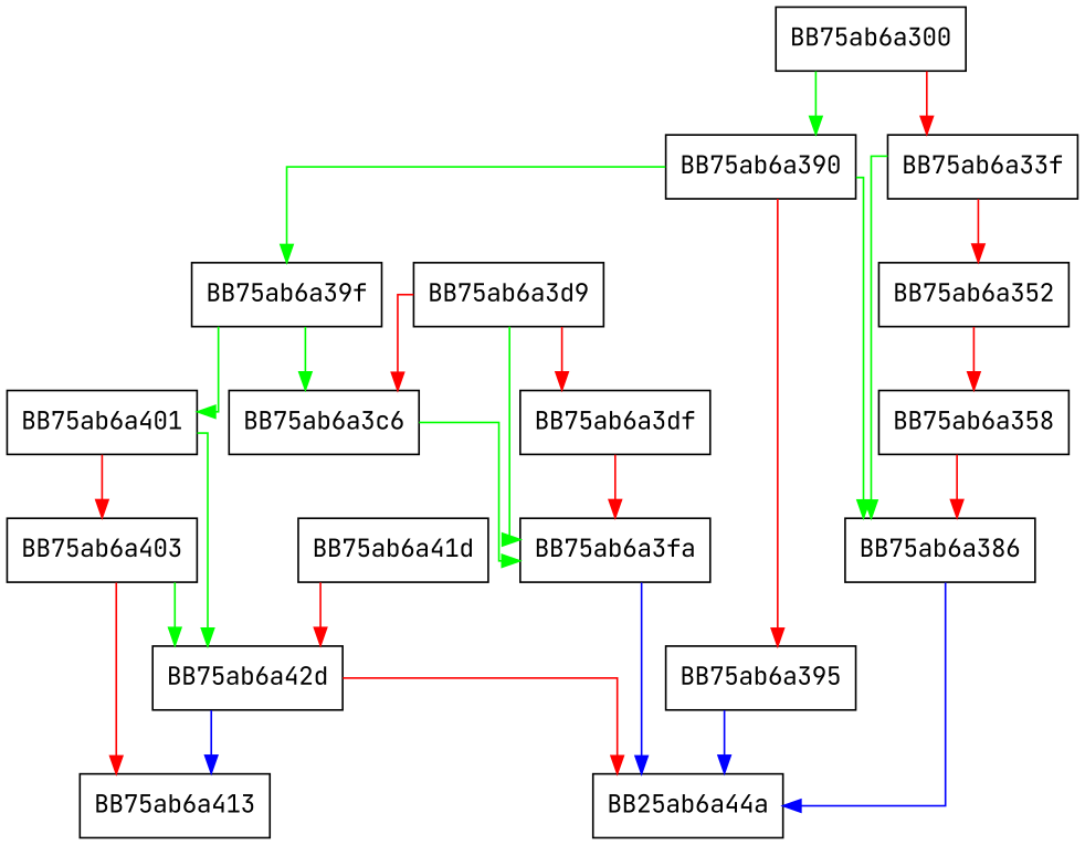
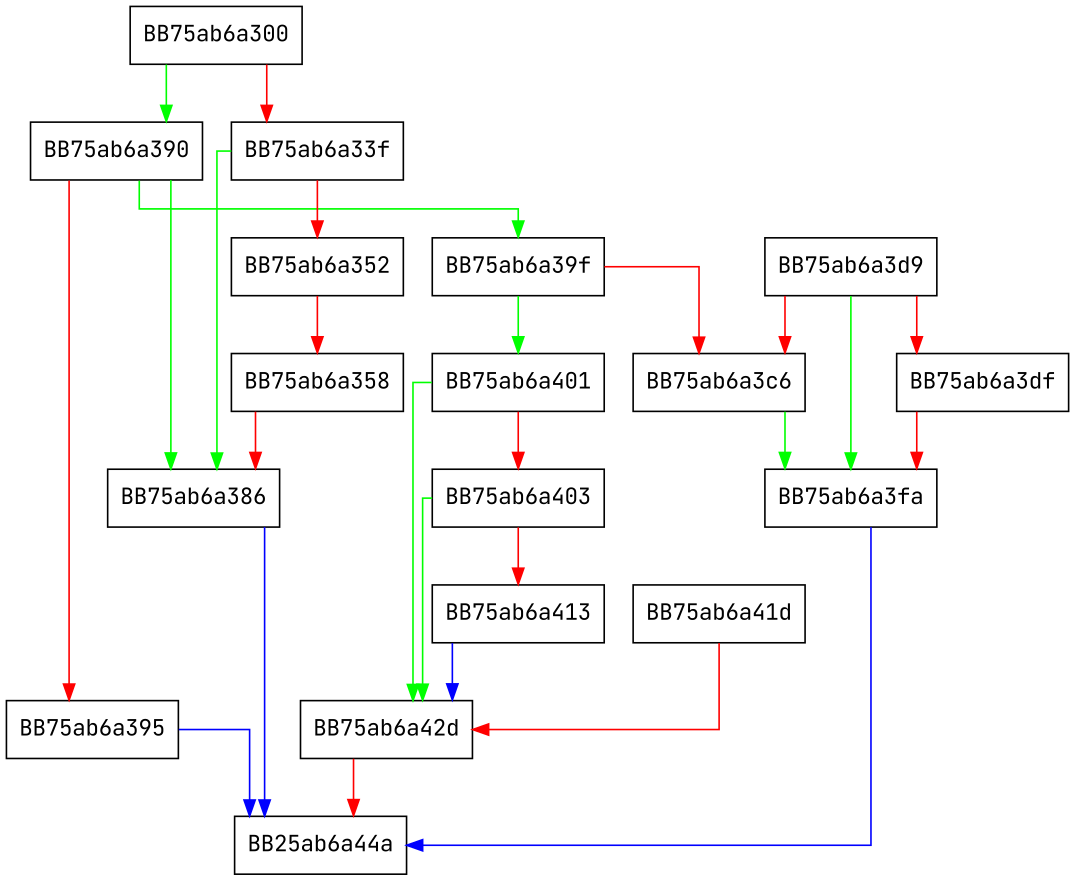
  digraph {
    fontname="JetBrains Mono"
    splines=ortho
    node [fontname="JetBrains Mono" shape=box]
    edge [color=red fontname="JetBrains Mono"]
    BB75ab6a300
    BB75ab6a390
    BB75ab6a33f
    BB75ab6a39f
    BB75ab6a395
    BB75ab6a386
    BB75ab6a352
    BB75ab6a401
    BB75ab6a3c6
    n10 [label=BB25ab6a44a]
    BB75ab6a358
    BB75ab6a42d
    BB75ab6a403
    BB75ab6a3fa
    BB75ab6a413
    BB75ab6a3d9
    BB75ab6a3df
    BB75ab6a41d
    BB75ab6a300 -> BB75ab6a390 [color=green]
    BB75ab6a300 -> BB75ab6a33f
    BB75ab6a390 -> BB75ab6a39f [color=green]
    BB75ab6a390 -> BB75ab6a395
    BB75ab6a390 -> BB75ab6a386 [color=green]
    BB75ab6a33f -> BB75ab6a386 [color=green]
    BB75ab6a33f -> BB75ab6a352
    BB75ab6a39f -> BB75ab6a401 [color=green]
-   BB75ab6a39f -> BB75ab6a3c6 [color=green]
+   BB75ab6a39f -> BB75ab6a3c6
    BB75ab6a395 -> n10 [color=blue]
    BB75ab6a386 -> n10 [color=blue]
    BB75ab6a352 -> BB75ab6a358
    BB75ab6a401 -> BB75ab6a42d [color=green]
    BB75ab6a401 -> BB75ab6a403
    BB75ab6a3c6 -> BB75ab6a3fa [color=green]
    BB75ab6a358 -> BB75ab6a386
    BB75ab6a42d -> n10
    BB75ab6a403 -> BB75ab6a42d [color=green]
    BB75ab6a403 -> BB75ab6a413
    BB75ab6a3fa -> n10 [color=blue]
-   BB75ab6a42d -> BB75ab6a413 [color=blue]
+   BB75ab6a413 -> BB75ab6a42d [color=blue]
    BB75ab6a3d9 -> BB75ab6a3c6
    BB75ab6a3d9 -> BB75ab6a3fa [color=green]
    BB75ab6a3d9 -> BB75ab6a3df
    BB75ab6a3df -> BB75ab6a3fa
    BB75ab6a41d -> BB75ab6a42d
  }
